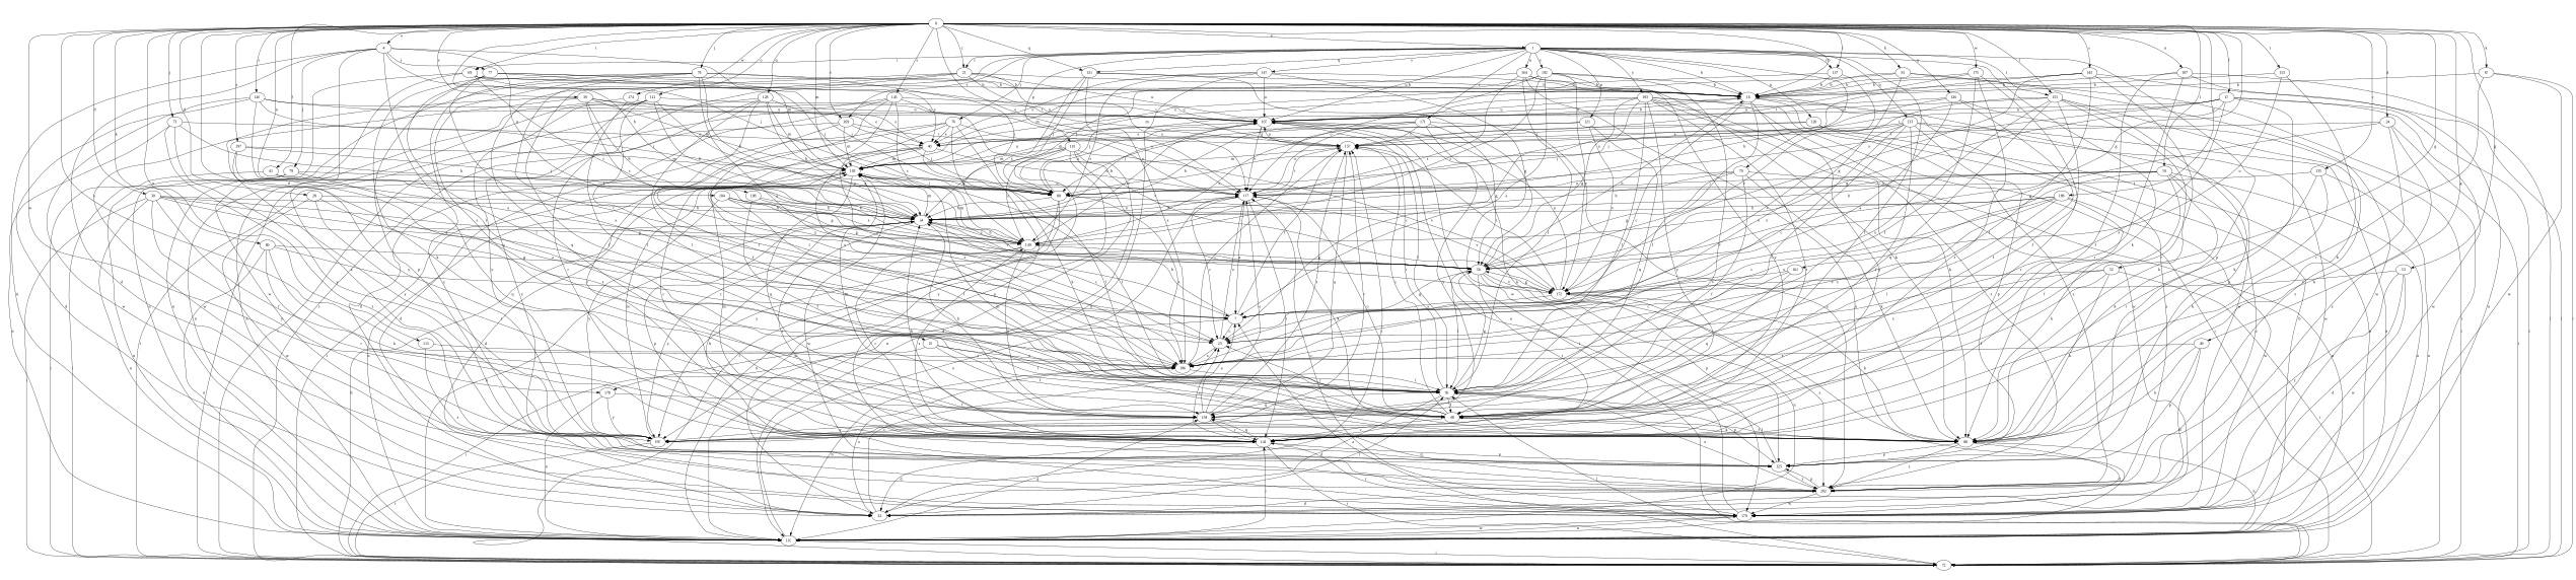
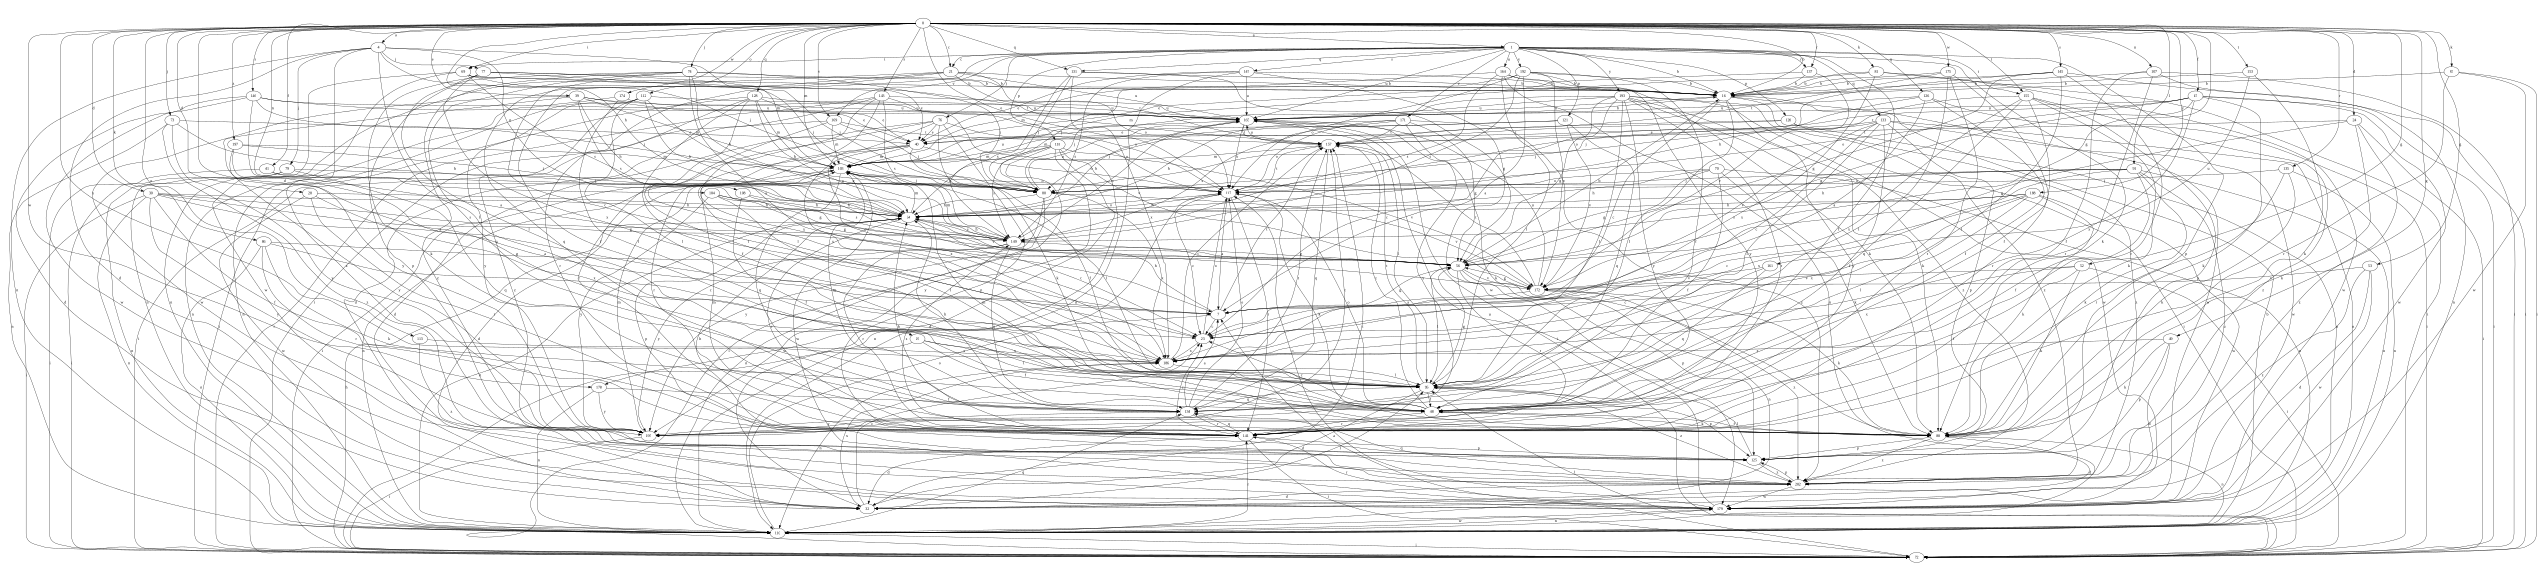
  strict digraph {
    fontname="Liberation Serif"
    node [fontname="Liberation Serif"]
    edge [fontname="Liberation Serif"]
    0
    1
    4
    16
    21
    24
    28
    29
    30
    39
    41
    47
    49
    52
    53
    56
    64
    69
    73
    74
    81
    85
    86
    91
    103
    104
    107
    112
    113
    117
    126
    128
    131
    135
    137
    143
    145
    146
    153
    155
    169
    174
    175
    178
    186
    188
    197
    48
    70
    72
    76
    88
    118
    120
    121
    125
    133
    147
    164
    165
    171
    192
    193
    32
    77
    79
    80
    95
    108
    110
    202
    23
    179
    195
    157
    134
    141
    7
    149
    40
    172
    161
    0 -> 1 [label=a]
    0 -> 4 [label=a]
    0 -> 16 [label=b]
    0 -> 21 [label=c]
    0 -> 24 [label=d]
    0 -> 28 [label=d]
    0 -> 29 [label=d]
    0 -> 30 [label=d]
    0 -> 39 [label=e]
    0 -> 41 [label=f]
    0 -> 47 [label=f]
    0 -> 49 [label=g]
    0 -> 52 [label=g]
    0 -> 53 [label=g]
    0 -> 56 [label=g]
    0 -> 64 [label=h]
    0 -> 69 [label=i]
    0 -> 73 [label=j]
    0 -> 74 [label=j]
    0 -> 81 [label=k]
    0 -> 85 [label=k]
    0 -> 86 [label=k]
    0 -> 91 [label=l]
    0 -> 103 [label=m]
    0 -> 104 [label=n]
    0 -> 107 [label=n]
    0 -> 112 [label=o]
    0 -> 113 [label=o]
    0 -> 117 [label=o]
    0 -> 126 [label=q]
    0 -> 128 [label=q]
    0 -> 131 [label=q]
    0 -> 135 [label=r]
    0 -> 137 [label=r]
    0 -> 143 [label=s]
    0 -> 145 [label=s]
    0 -> 146 [label=s]
    0 -> 153 [label=t]
    0 -> 155 [label=t]
    0 -> 169 [label=v]
    0 -> 174 [label=w]
    0 -> 175 [label=w]
    0 -> 178 [label=w]
    0 -> 186 [label=x]
    0 -> 188 [label=y]
    0 -> 197 [label=z]
    1 -> 16 [label=b]
    1 -> 21 [label=c]
    1 -> 69 [label=i]
    1 -> 131 [label=q]
    1 -> 137 [label=r]
    1 -> 155 [label=t]
    1 -> 169 [label=v]
    1 -> 48 [label=f]
-   1 -> 70 [label=i]
    1 -> 72 [label=i]
    1 -> 76 [label=j]
    1 -> 88 [label=k]
    1 -> 118 [label=p]
    1 -> 120 [label=p]
    1 -> 121 [label=p]
    1 -> 125 [label=p]
    1 -> 133 [label=q]
    1 -> 147 [label=s]
    1 -> 164 [label=u]
    1 -> 165 [label=u]
    1 -> 171 [label=v]
    1 -> 192 [label=y]
    1 -> 193 [label=y]
    4 -> 103 [label=m]
    4 -> 32 [label=d]
    4 -> 77 [label=j]
    4 -> 79 [label=j]
    4 -> 80 [label=j]
    4 -> 95 [label=l]
    4 -> 108 [label=n]
    4 -> 110 [label=n]
    4 -> 202 [label=z]
    16 -> 165 [label=u]
    16 -> 95 [label=l]
    16 -> 202 [label=z]
    16 -> 23 [label=c]
    16 -> 179 [label=w]
    16 -> 195 [label=y]
    21 -> 16 [label=b]
    21 -> 117 [label=o]
    21 -> 48 [label=f]
    21 -> 165 [label=u]
    21 -> 110 [label=n]
    21 -> 157 [label=t]
    21 -> 134 [label=q]
    24 -> 56 [label=g]
    24 -> 72 [label=i]
    24 -> 88 [label=k]
    24 -> 202 [label=z]
    24 -> 157 [label=t]
    28 -> 64 [label=h]
    28 -> 186 [label=x]
    28 -> 179 [label=w]
    28 -> 141 [label=r]
    29 -> 186 [label=x]
    29 -> 48 [label=f]
    29 -> 72 [label=i]
    29 -> 95 [label=l]
    30 -> 56 [label=g]
    30 -> 64 [label=h]
    30 -> 48 [label=f]
    30 -> 72 [label=i]
    30 -> 110 [label=n]
    30 -> 195 [label=y]
    30 -> 7 [label=a]
    30 -> 149 [label=s]
    39 -> 64 [label=h]
    39 -> 103 [label=m]
    39 -> 165 [label=u]
    39 -> 179 [label=w]
    39 -> 195 [label=y]
    39 -> 149 [label=s]
    39 -> 40 [label=e]
    41 -> 56 [label=g]
    41 -> 72 [label=i]
    41 -> 80 [label=j]
    47 -> 56 [label=g]
    47 -> 117 [label=o]
    47 -> 186 [label=x]
    47 -> 72 [label=i]
    47 -> 88 [label=k]
    47 -> 165 [label=u]
    47 -> 179 [label=w]
    47 -> 157 [label=t]
    49 -> 186 [label=x]
    49 -> 88 [label=k]
    49 -> 125 [label=p]
    49 -> 32 [label=d]
    52 -> 186 [label=x]
    52 -> 48 [label=f]
    52 -> 72 [label=i]
    52 -> 88 [label=k]
    52 -> 172 [label=v]
    53 -> 32 [label=d]
    53 -> 202 [label=z]
    53 -> 179 [label=w]
    53 -> 172 [label=v]
    56 -> 16 [label=b]
    56 -> 125 [label=p]
    56 -> 95 [label=l]
    56 -> 110 [label=n]
    56 -> 141 [label=r]
    56 -> 172 [label=v]
    64 -> 103 [label=m]
    64 -> 117 [label=o]
    64 -> 125 [label=p]
    64 -> 110 [label=n]
    64 -> 23 [label=c]
    64 -> 141 [label=r]
    64 -> 149 [label=s]
    69 -> 16 [label=b]
    69 -> 80 [label=j]
    69 -> 110 [label=n]
    69 -> 179 [label=w]
    69 -> 149 [label=s]
    69 -> 40 [label=e]
    73 -> 64 [label=h]
    73 -> 110 [label=n]
    73 -> 202 [label=z]
    73 -> 195 [label=y]
    73 -> 40 [label=e]
    74 -> 16 [label=b]
    74 -> 64 [label=h]
    74 -> 125 [label=p]
    74 -> 80 [label=j]
    74 -> 202 [label=z]
    74 -> 23 [label=c]
    74 -> 134 [label=q]
    74 -> 7 [label=a]
    81 -> 16 [label=b]
    81 -> 103 [label=m]
    81 -> 186 [label=x]
    81 -> 72 [label=i]
    81 -> 179 [label=w]
    85 -> 16 [label=b]
    85 -> 72 [label=i]
    85 -> 179 [label=w]
    85 -> 141 [label=r]
    86 -> 56 [label=g]
    86 -> 88 [label=k]
    86 -> 110 [label=n]
    86 -> 23 [label=c]
    86 -> 141 [label=r]
    91 -> 64 [label=h]
    91 -> 117 [label=o]
    91 -> 186 [label=x]
    91 -> 48 [label=f]
    91 -> 88 [label=k]
    91 -> 80 [label=j]
    91 -> 110 [label=n]
    91 -> 202 [label=z]
    103 -> 117 [label=o]
    103 -> 165 [label=u]
    103 -> 32 [label=d]
    103 -> 80 [label=j]
    103 -> 95 [label=l]
    103 -> 110 [label=n]
    103 -> 179 [label=w]
    103 -> 134 [label=q]
    104 -> 56 [label=g]
    104 -> 64 [label=h]
    104 -> 95 [label=l]
    104 -> 195 [label=y]
    104 -> 149 [label=s]
    107 -> 16 [label=b]
    107 -> 48 [label=f]
    107 -> 72 [label=i]
    107 -> 110 [label=n]
    107 -> 141 [label=r]
    112 -> 56 [label=g]
    112 -> 64 [label=h]
    112 -> 165 [label=u]
    112 -> 95 [label=l]
    112 -> 110 [label=n]
    112 -> 202 [label=z]
    112 -> 195 [label=y]
    113 -> 186 [label=x]
    113 -> 202 [label=z]
    117 -> 64 [label=h]
    117 -> 88 [label=k]
    117 -> 23 [label=c]
    117 -> 157 [label=t]
    117 -> 141 [label=r]
    117 -> 7 [label=a]
    126 -> 117 [label=o]
    126 -> 48 [label=f]
    126 -> 72 [label=i]
    126 -> 165 [label=u]
    126 -> 7 [label=a]
    128 -> 64 [label=h]
    128 -> 103 [label=m]
    128 -> 117 [label=o]
    128 -> 48 [label=f]
    128 -> 72 [label=i]
-   155 -> 165 [label=u]
+   128 -> 165 [label=u]
    128 -> 95 [label=l]
    128 -> 141 [label=r]
    131 -> 16 [label=b]
    131 -> 56 [label=g]
    131 -> 186 [label=x]
    131 -> 80 [label=j]
    131 -> 149 [label=s]
    135 -> 88 [label=k]
    135 -> 80 [label=j]
    135 -> 110 [label=n]
    135 -> 141 [label=r]
    137 -> 16 [label=b]
    137 -> 40 [label=e]
    137 -> 172 [label=v]
    143 -> 186 [label=x]
    143 -> 72 [label=i]
    143 -> 165 [label=u]
    143 -> 32 [label=d]
    143 -> 95 [label=l]
    143 -> 149 [label=s]
    143 -> 172 [label=v]
    145 -> 16 [label=b]
    145 -> 56 [label=g]
    145 -> 64 [label=h]
    145 -> 72 [label=i]
    145 -> 95 [label=l]
    145 -> 141 [label=r]
    146 -> 165 [label=u]
    146 -> 32 [label=d]
    146 -> 80 [label=j]
    146 -> 179 [label=w]
    146 -> 7 [label=a]
    146 -> 40 [label=e]
    153 -> 16 [label=b]
    153 -> 88 [label=k]
    153 -> 161 [label=u]
    155 -> 186 [label=x]
    155 -> 88 [label=k]
    155 -> 125 [label=p]
    155 -> 80 [label=j]
    155 -> 202 [label=z]
    155 -> 134 [label=q]
    155 -> 141 [label=r]
    169 -> 103 [label=m]
    169 -> 186 [label=x]
    169 -> 72 [label=i]
    169 -> 80 [label=j]
    169 -> 157 [label=t]
    174 -> 165 [label=u]
    174 -> 95 [label=l]
    174 -> 110 [label=n]
    175 -> 16 [label=b]
    175 -> 48 [label=f]
    175 -> 95 [label=l]
    175 -> 157 [label=t]
    175 -> 141 [label=r]
    178 -> 48 [label=f]
    178 -> 110 [label=n]
    178 -> 195 [label=y]
    186 -> 95 [label=l]
    186 -> 110 [label=n]
    186 -> 157 [label=t]
    188 -> 64 [label=h]
    188 -> 186 [label=x]
    188 -> 88 [label=k]
    188 -> 95 [label=l]
    188 -> 23 [label=c]
    188 -> 179 [label=w]
    188 -> 149 [label=s]
    197 -> 103 [label=m]
    197 -> 80 [label=j]
    197 -> 195 [label=y]
    197 -> 7 [label=a]
    48 -> 117 [label=o]
    48 -> 88 [label=k]
    48 -> 23 [label=c]
    48 -> 157 [label=t]
    48 -> 141 [label=r]
    70 -> 56 [label=g]
    70 -> 64 [label=h]
    70 -> 117 [label=o]
    70 -> 48 [label=f]
    70 -> 88 [label=k]
    70 -> 110 [label=n]
    72 -> 64 [label=h]
    72 -> 95 [label=l]
    72 -> 7 [label=a]
    76 -> 117 [label=o]
    76 -> 88 [label=k]
    76 -> 125 [label=p]
    76 -> 32 [label=d]
    76 -> 23 [label=c]
    76 -> 141 [label=r]
    76 -> 40 [label=e]
    88 -> 64 [label=h]
    88 -> 103 [label=m]
    88 -> 48 [label=f]
    88 -> 125 [label=p]
    88 -> 32 [label=d]
    88 -> 110 [label=n]
    88 -> 202 [label=z]
    118 -> 64 [label=h]
    118 -> 103 [label=m]
    118 -> 72 [label=i]
    118 -> 32 [label=d]
    118 -> 110 [label=n]
    118 -> 195 [label=y]
    118 -> 149 [label=s]
    118 -> 172 [label=v]
    120 -> 103 [label=m]
    120 -> 110 [label=n]
    120 -> 202 [label=z]
    120 -> 157 [label=t]
    121 -> 80 [label=j]
    121 -> 134 [label=q]
    121 -> 40 [label=e]
    121 -> 172 [label=v]
    125 -> 64 [label=h]
    125 -> 95 [label=l]
    125 -> 202 [label=z]
    133 -> 48 [label=f]
    133 -> 125 [label=p]
    133 -> 80 [label=j]
    133 -> 95 [label=l]
    133 -> 110 [label=n]
    133 -> 23 [label=c]
    133 -> 179 [label=w]
    133 -> 40 [label=e]
    133 -> 172 [label=v]
    147 -> 16 [label=b]
    147 -> 165 [label=u]
    147 -> 110 [label=n]
    147 -> 179 [label=w]
    147 -> 149 [label=s]
    147 -> 40 [label=e]
    164 -> 16 [label=b]
    164 -> 103 [label=m]
    164 -> 88 [label=k]
    164 -> 95 [label=l]
    164 -> 110 [label=n]
    164 -> 149 [label=s]
    165 -> 16 [label=b]
    165 -> 64 [label=h]
    165 -> 117 [label=o]
    165 -> 72 [label=i]
    165 -> 88 [label=k]
    165 -> 95 [label=l]
    165 -> 157 [label=t]
    171 -> 56 [label=g]
    171 -> 64 [label=h]
    171 -> 117 [label=o]
    171 -> 202 [label=z]
    171 -> 195 [label=y]
    171 -> 157 [label=t]
    171 -> 149 [label=s]
    192 -> 16 [label=b]
    192 -> 117 [label=o]
    192 -> 48 [label=f]
    192 -> 80 [label=j]
    192 -> 195 [label=y]
    192 -> 7 [label=a]
    192 -> 149 [label=s]
    192 -> 172 [label=v]
    193 -> 56 [label=g]
    193 -> 72 [label=i]
    193 -> 88 [label=k]
    193 -> 165 [label=u]
    193 -> 80 [label=j]
    193 -> 95 [label=l]
    193 -> 202 [label=z]
    193 -> 23 [label=c]
    193 -> 179 [label=w]
    193 -> 195 [label=y]
    193 -> 141 [label=r]
    32 -> 186 [label=x]
    32 -> 95 [label=l]
    32 -> 23 [label=c]
    32 -> 157 [label=t]
    77 -> 16 [label=b]
    77 -> 186 [label=x]
    77 -> 88 [label=k]
    77 -> 80 [label=j]
    77 -> 95 [label=l]
    77 -> 157 [label=t]
    79 -> 117 [label=o]
    79 -> 72 [label=i]
    79 -> 110 [label=n]
    79 -> 134 [label=q]
    80 -> 64 [label=h]
    80 -> 186 [label=x]
    80 -> 165 [label=u]
    80 -> 110 [label=n]
    80 -> 195 [label=y]
    80 -> 172 [label=v]
    95 -> 56 [label=g]
    95 -> 48 [label=f]
    95 -> 125 [label=p]
    95 -> 32 [label=d]
    95 -> 202 [label=z]
    95 -> 157 [label=t]
    95 -> 134 [label=q]
    108 -> 64 [label=h]
    108 -> 48 [label=f]
    108 -> 172 [label=v]
    110 -> 16 [label=b]
    110 -> 117 [label=o]
    110 -> 72 [label=i]
    110 -> 179 [label=w]
    110 -> 134 [label=q]
    110 -> 141 [label=r]
    202 -> 125 [label=p]
    202 -> 32 [label=d]
    202 -> 179 [label=w]
    202 -> 134 [label=q]
    23 -> 117 [label=o]
    23 -> 186 [label=x]
    179 -> 117 [label=o]
    179 -> 165 [label=u]
    179 -> 110 [label=n]
    179 -> 141 [label=r]
    195 -> 103 [label=m]
    195 -> 72 [label=i]
    195 -> 157 [label=t]
    157 -> 103 [label=m]
    157 -> 165 [label=u]
    157 -> 134 [label=q]
    134 -> 64 [label=h]
    134 -> 103 [label=m]
    134 -> 117 [label=o]
    134 -> 195 [label=y]
    134 -> 157 [label=t]
    134 -> 141 [label=r]
    134 -> 7 [label=a]
    141 -> 103 [label=m]
    141 -> 72 [label=i]
    141 -> 125 [label=p]
    141 -> 32 [label=d]
    141 -> 23 [label=c]
    141 -> 134 [label=q]
    141 -> 149 [label=s]
    7 -> 56 [label=g]
    7 -> 64 [label=h]
    7 -> 178 [label=w]
    7 -> 23 [label=c]
    7 -> 157 [label=t]
    149 -> 56 [label=g]
    149 -> 64 [label=h]
    149 -> 103 [label=m]
    149 -> 165 [label=u]
    149 -> 195 [label=y]
    149 -> 134 [label=q]
    149 -> 141 [label=r]
    40 -> 103 [label=m]
    40 -> 117 [label=o]
    40 -> 186 [label=x]
    40 -> 48 [label=f]
    40 -> 72 [label=i]
    40 -> 141 [label=r]
    172 -> 56 [label=g]
    172 -> 88 [label=k]
    172 -> 165 [label=u]
    172 -> 202 [label=z]
    172 -> 157 [label=t]
    172 -> 7 [label=a]
    161 -> 23 [label=c]
    161 -> 134 [label=q]
    161 -> 172 [label=v]
  }
